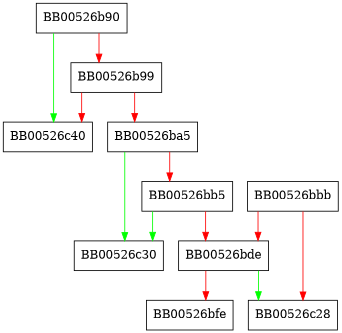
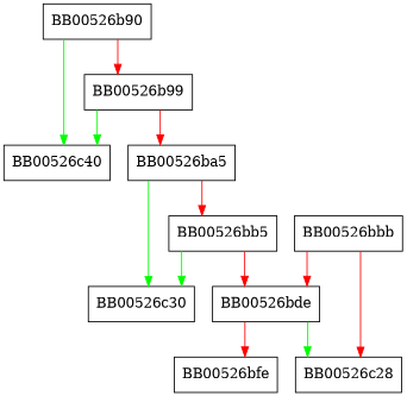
  digraph {
    splines=ortho
    node [shape=box]
    edge [color=red]
    BB00526b90
    BB00526c40
    BB00526b99
    BB00526ba5
    BB00526c30
    BB00526bb5
    BB00526bde
    BB00526bbb
    BB00526c28
    BB00526bfe
    BB00526b90 -> BB00526c40 [color=green]
    BB00526b90 -> BB00526b99
-   BB00526b99 -> BB00526c40
+   BB00526b99 -> BB00526c40 [color=green]
    BB00526b99 -> BB00526ba5
    BB00526ba5 -> BB00526c30 [color=green]
    BB00526ba5 -> BB00526bb5
    BB00526bb5 -> BB00526c30 [color=green]
    BB00526bb5 -> BB00526bde
    BB00526bde -> BB00526c28 [color=green]
    BB00526bde -> BB00526bfe
    BB00526bbb -> BB00526bde
    BB00526bbb -> BB00526c28
  }
